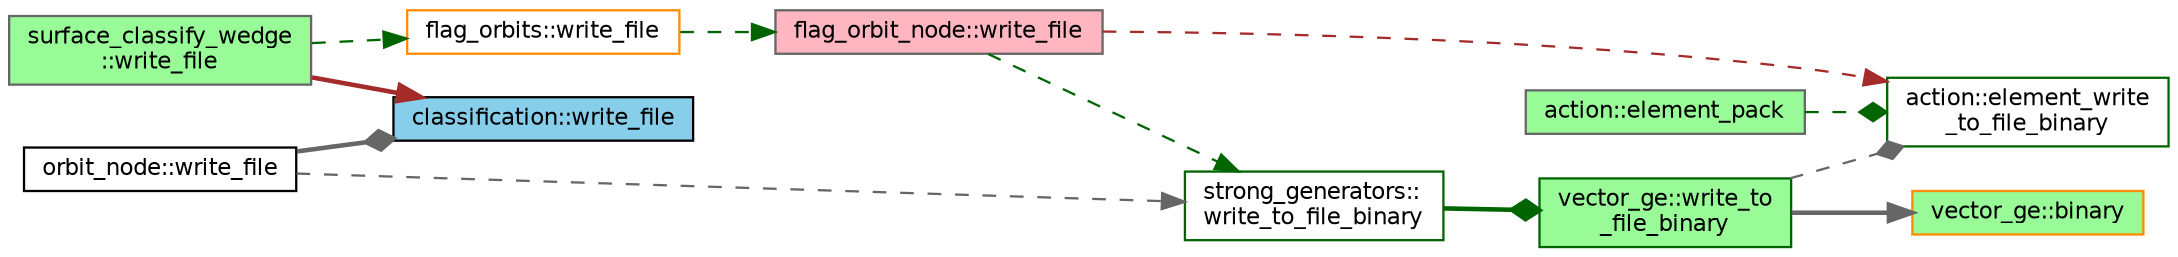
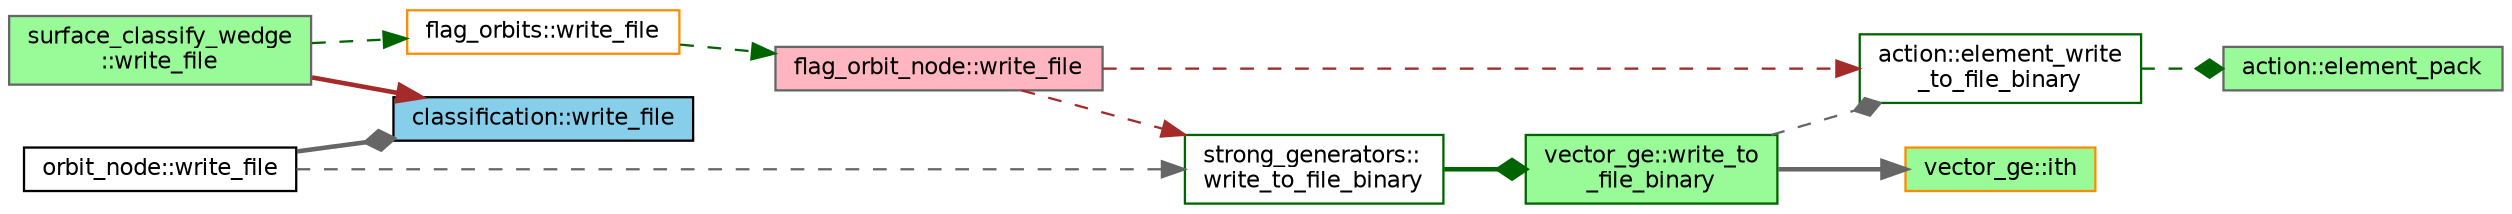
  digraph {
    rankdir=LR
    node [color=gray40 fillcolor=palegreen fontname=Helvetica fontsize=10 shape=record style=filled]
    edge [arrowhead=normal color=darkgreen fontname=Helvetica fontsize=10 labelfontname=Helvetica labelfontsize=10 style=dashed]
    n1 [fontcolor=black height=0.2 label="surface_classify_wedge\l::write_file" width=0.4]
    n2 [color=darkorange fillcolor=white height=0.2 label="flag_orbits::write_file" width=0.4]
    n3 [color=black fillcolor=skyblue height=0.2 label="classification::write_file" width=0.4]
    n4 [fillcolor=lightpink height=0.2 label="flag_orbit_node::write_file" width=0.4]
    n5 [color=darkgreen fillcolor=white height=0.2 label="action::element_write\l_to_file_binary" width=0.4]
    n6 [color=darkgreen fillcolor=white height=0.2 label="strong_generators::\lwrite_to_file_binary" width=0.4]
    n7 [height=0.2 label="action::element_pack" width=0.4]
    n8 [color=darkgreen height=0.2 label="vector_ge::write_to\l_file_binary" width=0.4]
-   n9 [color=darkorange height=0.2 label="vector_ge::binary" width=0.4]
+   n9 [color=darkorange height=0.2 label="vector_ge::ith" width=0.4]
    n10 [color=black fillcolor=white height=0.2 label="orbit_node::write_file" width=0.4]
    n1 -> n2
    n1 -> n3 [color=brown style=bold]
    n2 -> n4
    n4 -> n5 [color=brown]
-   n4 -> n6
-   n7 -> n5 [arrowhead=diamond]
+   n4 -> n6 [color=brown]
+   n5 -> n7 [arrowhead=diamond]
    n6 -> n8 [arrowhead=diamond style=bold]
    n8 -> n5 [arrowhead=diamond color=gray40]
    n8 -> n9 [color=gray40 style=bold]
    n10 -> n3 [arrowhead=diamond color=gray40 style=bold]
    n10 -> n6 [color=gray40]
  }
